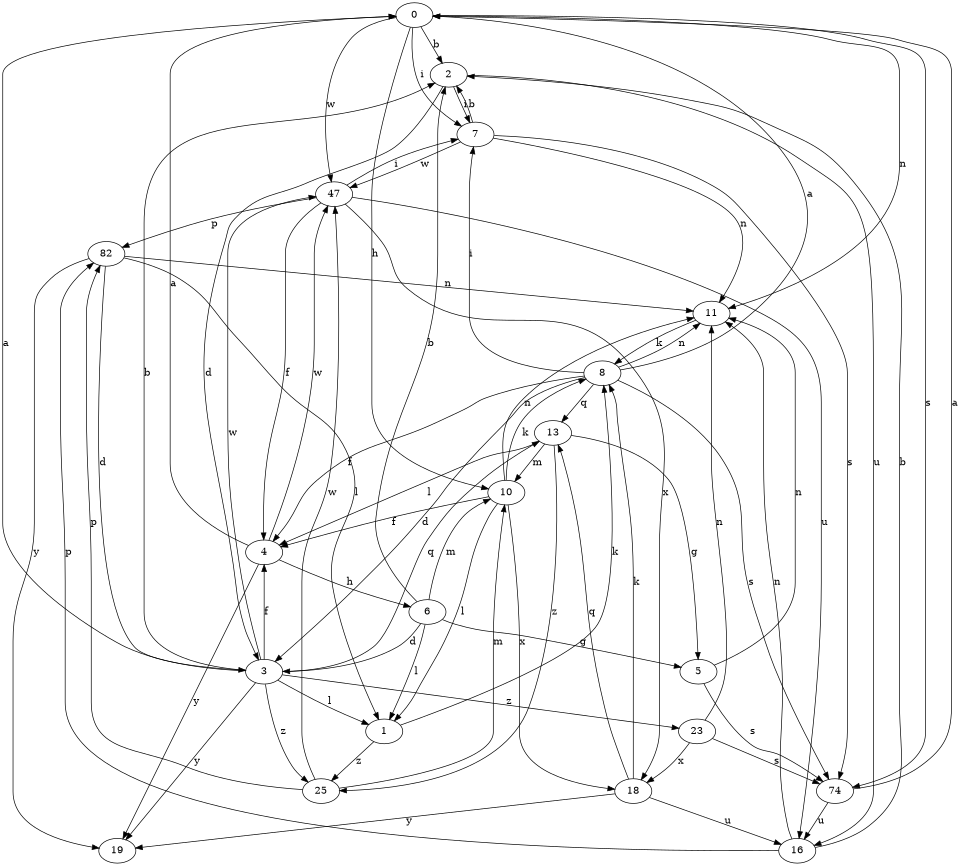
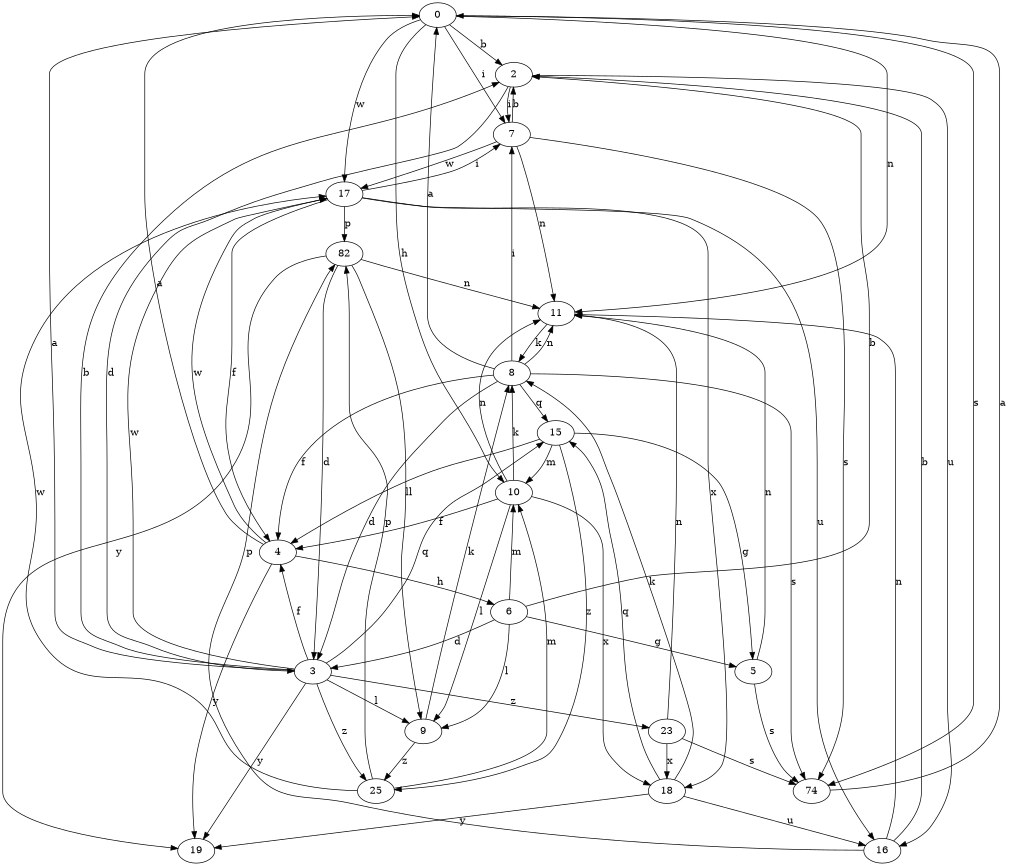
  strict digraph {
    0
    2
    7
    11
    n5 [label=74]
-   17 [label=47]
+   17
    10
    3
    16
    6
-   9 [label=1]
+   9
    5
    8
    4
    18
    n16 [label=82]
-   13
+   13 [label=15]
    19
    23
    25
    0 -> 2 [label=b]
    0 -> 7 [label=i]
    0 -> 11 [label=n]
    0 -> n5 [label=s]
    0 -> 17 [label=w]
    0 -> 10 [label=h]
    2 -> 7 [label=i]
    2 -> 3 [label=d]
    2 -> 16 [label=u]
    7 -> 2 [label=b]
    7 -> 11 [label=n]
    7 -> n5 [label=s]
    7 -> 17 [label=w]
    11 -> 8 [label=k]
    n5 -> 0 [label=a]
-   n5 -> 16 [label=u]
    17 -> 7 [label=i]
    17 -> 16 [label=u]
    17 -> 4 [label=f]
    17 -> 18 [label=x]
    17 -> n16 [label=p]
    10 -> 11 [label=n]
    10 -> 9 [label=l]
    10 -> 8 [label=k]
    10 -> 4 [label=f]
    10 -> 18 [label=x]
    3 -> 0 [label=a]
    3 -> 2 [label=b]
    3 -> 17 [label=w]
    3 -> 9 [label=l]
    3 -> 4 [label=f]
    3 -> 13 [label=q]
    3 -> 19 [label=y]
    3 -> 23 [label=z]
    3 -> 25 [label=z]
    16 -> 2 [label=b]
    16 -> 11 [label=n]
    16 -> n16 [label=p]
    6 -> 2 [label=b]
    6 -> 10 [label=m]
    6 -> 3 [label=d]
    6 -> 9 [label=l]
    6 -> 5 [label=g]
    9 -> 8 [label=k]
    9 -> 25 [label=z]
    5 -> 11 [label=n]
    5 -> n5 [label=s]
    8 -> 0 [label=a]
    8 -> 7 [label=i]
    8 -> 11 [label=n]
    8 -> n5 [label=s]
    8 -> 3 [label=d]
    8 -> 4 [label=f]
    8 -> 13 [label=q]
    4 -> 0 [label=a]
    4 -> 17 [label=w]
    4 -> 6 [label=h]
    4 -> 19 [label=y]
    18 -> 16 [label=u]
    18 -> 8 [label=k]
    18 -> 13 [label=q]
    18 -> 19 [label=y]
    n16 -> 11 [label=n]
    n16 -> 3 [label=d]
    n16 -> 9 [label=l]
    n16 -> 19 [label=y]
    13 -> 10 [label=m]
    13 -> 5 [label=g]
    13 -> 4 [label=l]
    13 -> 25 [label=z]
    23 -> 11 [label=n]
    23 -> n5 [label=s]
    23 -> 18 [label=x]
    25 -> 17 [label=w]
    25 -> 10 [label=m]
    25 -> n16 [label=p]
  }
